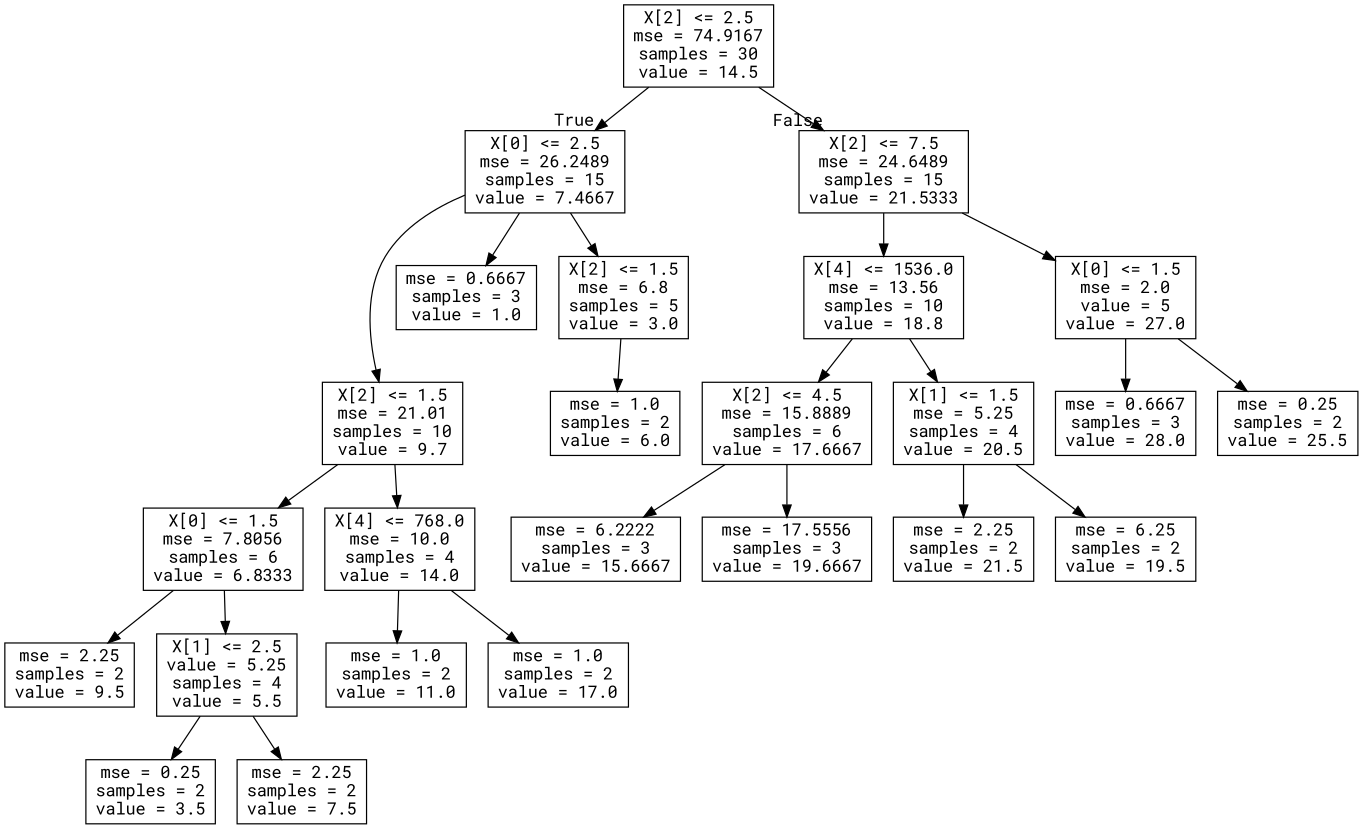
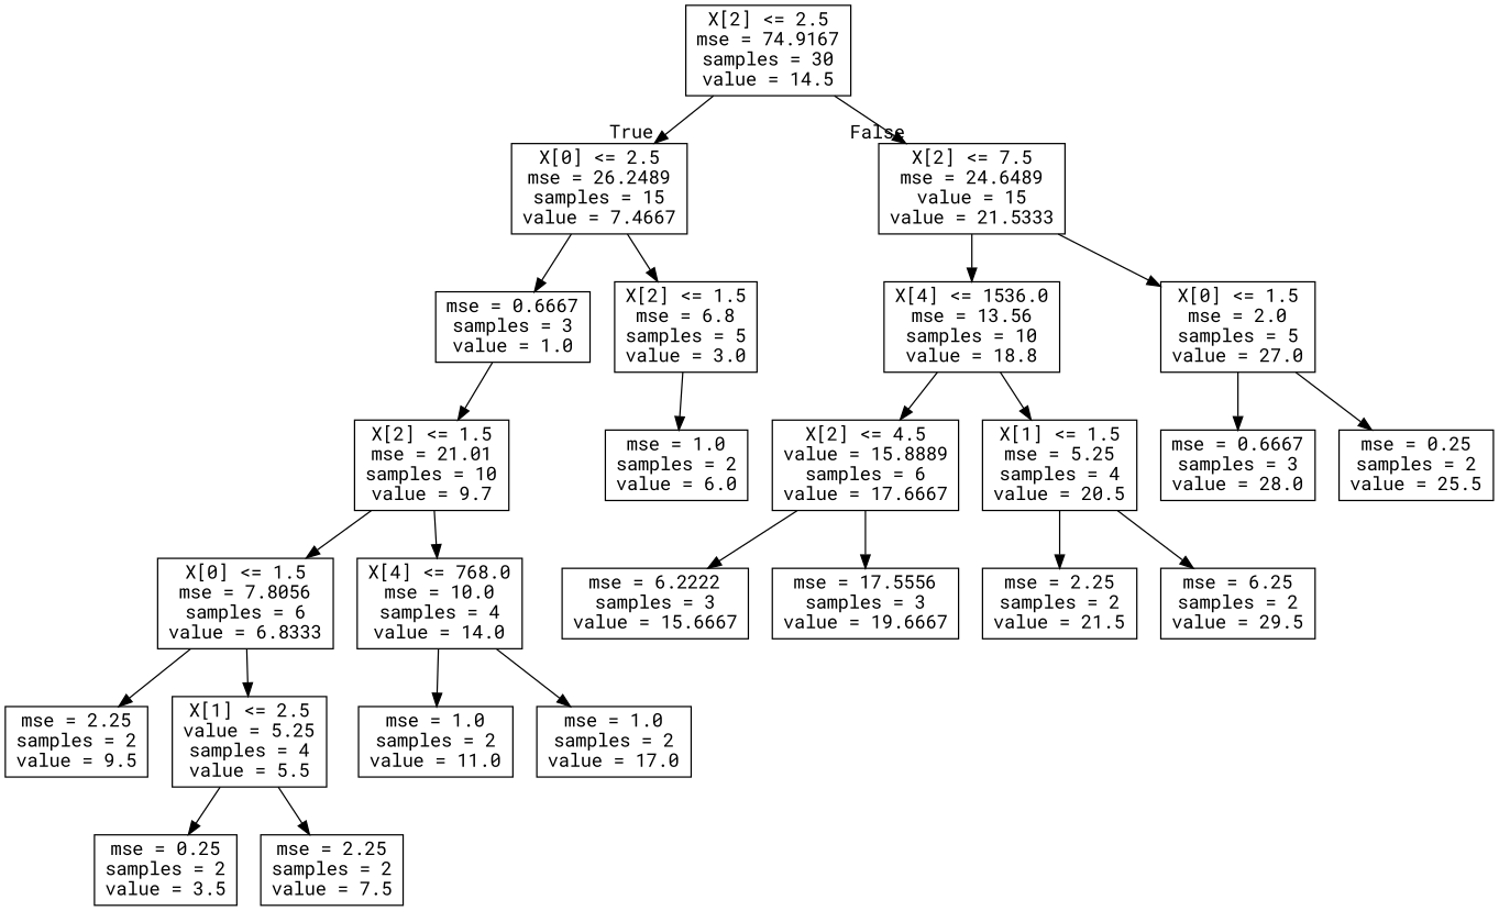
  digraph {
    fontname="Roboto Mono"
    node [fontname="Roboto Mono" shape=box]
    edge [fontname="Roboto Mono"]
    n1 [label="X[2] <= 2.5\nmse = 74.9167\nsamples = 30\nvalue = 14.5"]
    n2 [label="X[0] <= 2.5\nmse = 26.2489\nsamples = 15\nvalue = 7.4667"]
-   n3 [label="X[2] <= 7.5\nmse = 24.6489\nsamples = 15\nvalue = 21.5333"]
+   n3 [label="X[2] <= 7.5\nmse = 24.6489\nvalue = 15\nvalue = 21.5333"]
    n4 [label="X[2] <= 1.5\nmse = 21.01\nsamples = 10\nvalue = 9.7"]
    n5 [label="X[2] <= 1.5\nmse = 6.8\nsamples = 5\nvalue = 3.0"]
    n6 [label="mse = 0.6667\nsamples = 3\nvalue = 1.0"]
    n7 [label="X[4] <= 1536.0\nmse = 13.56\nsamples = 10\nvalue = 18.8"]
-   n8 [label="X[0] <= 1.5\nmse = 2.0\nvalue = 5\nvalue = 27.0"]
+   n8 [label="X[0] <= 1.5\nmse = 2.0\nsamples = 5\nvalue = 27.0"]
    n9 [label="X[0] <= 1.5\nmse = 7.8056\nsamples = 6\nvalue = 6.8333"]
    n10 [label="X[4] <= 768.0\nmse = 10.0\nsamples = 4\nvalue = 14.0"]
    n11 [label="mse = 1.0\nsamples = 2\nvalue = 6.0"]
    n12 [label="mse = 2.25\nsamples = 2\nvalue = 9.5"]
    n13 [label="X[1] <= 2.5\nvalue = 5.25\nsamples = 4\nvalue = 5.5"]
    n14 [label="mse = 1.0\nsamples = 2\nvalue = 11.0"]
    n15 [label="mse = 1.0\nsamples = 2\nvalue = 17.0"]
    n16 [label="mse = 0.25\nsamples = 2\nvalue = 3.5"]
    n17 [label="mse = 2.25\nsamples = 2\nvalue = 7.5"]
-   n18 [label="X[2] <= 4.5\nmse = 15.8889\nsamples = 6\nvalue = 17.6667"]
+   n18 [label="X[2] <= 4.5\nvalue = 15.8889\nsamples = 6\nvalue = 17.6667"]
    n19 [label="X[1] <= 1.5\nmse = 5.25\nsamples = 4\nvalue = 20.5"]
    n20 [label="mse = 0.6667\nsamples = 3\nvalue = 28.0"]
    n21 [label="mse = 0.25\nsamples = 2\nvalue = 25.5"]
    n22 [label="mse = 6.2222\nsamples = 3\nvalue = 15.6667"]
    n23 [label="mse = 17.5556\nsamples = 3\nvalue = 19.6667"]
    n24 [label="mse = 2.25\nsamples = 2\nvalue = 21.5"]
-   n25 [label="mse = 6.25\nsamples = 2\nvalue = 19.5"]
+   n25 [label="mse = 6.25\nsamples = 2\nvalue = 29.5"]
    n1 -> n2 [headlabel=True labelangle=45 labeldistance=2.5]
    n1 -> n3 [headlabel=False labelangle=-45 labeldistance=2.5]
-   n2 -> n4
+   n6 -> n4
    n2 -> n5
    n2 -> n6
    n3 -> n7
    n3 -> n8
    n4 -> n9
    n4 -> n10
    n5 -> n11
    n7 -> n18
    n7 -> n19
    n8 -> n20
    n8 -> n21
    n9 -> n12
    n9 -> n13
    n10 -> n14
    n10 -> n15
    n13 -> n16
    n13 -> n17
    n18 -> n22
    n18 -> n23
    n19 -> n24
    n19 -> n25
  }
